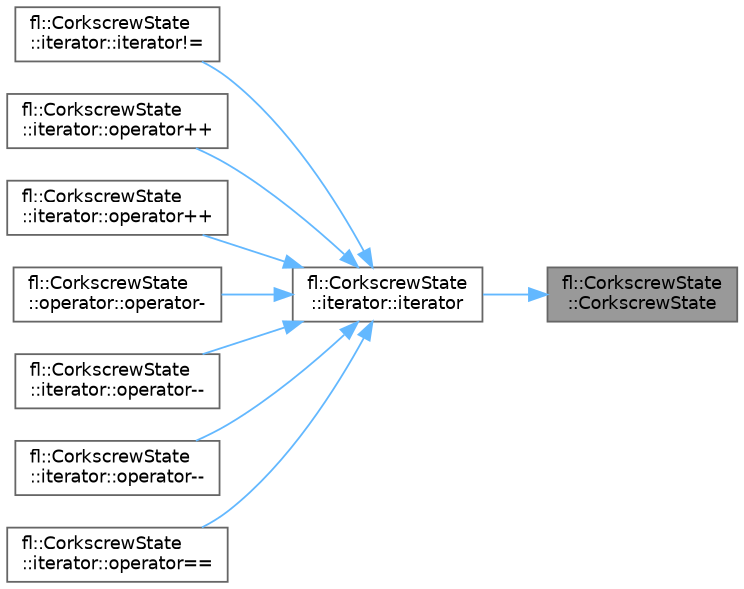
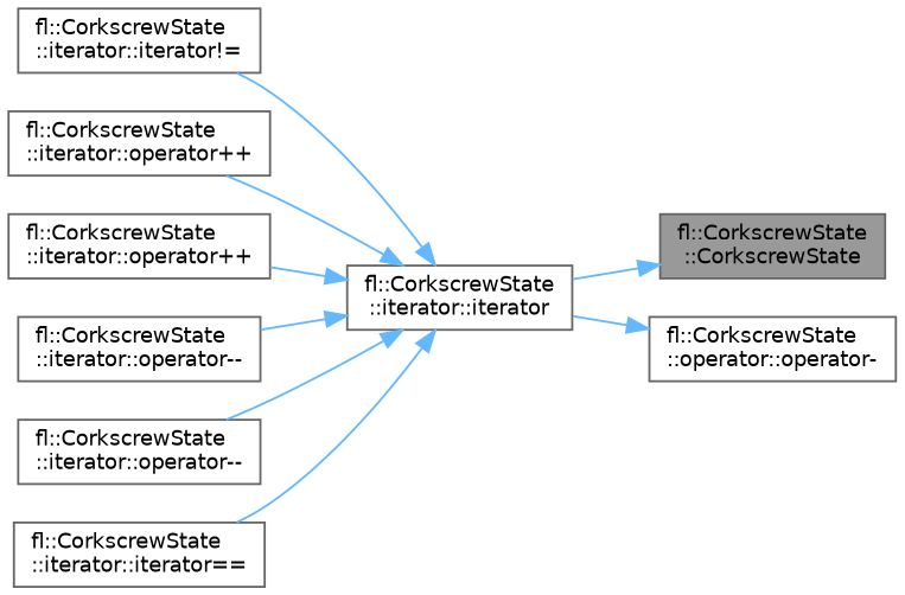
  digraph {
    rankdir=RL
    node [color=grey40 fillcolor=white fontname=Helvetica fontsize=10 shape=box style=filled]
    edge [color=steelblue1 dir=back fontname=Helvetica fontsize=10 labelfontname=Helvetica labelfontsize=10 style=solid]
    n1 [color=gray40 fillcolor=grey60 fontcolor=black height=0.2 label="fl::CorkscrewState\l::CorkscrewState" width=0.4]
    n2 [height=0.2 label="fl::CorkscrewState\l::iterator::iterator" width=0.4]
    n3 [height=0.2 label="fl::CorkscrewState\l::iterator::iterator!=" width=0.4]
    n4 [height=0.2 label="fl::CorkscrewState\l::iterator::operator++" width=0.4]
    n5 [height=0.2 label="fl::CorkscrewState\l::iterator::operator++" width=0.4]
    n6 [height=0.2 label="fl::CorkscrewState\l::operator::operator-" width=0.4]
    n7 [height=0.2 label="fl::CorkscrewState\l::iterator::operator--" width=0.4]
    n8 [height=0.2 label="fl::CorkscrewState\l::iterator::operator--" width=0.4]
-   n9 [height=0.2 label="fl::CorkscrewState\l::iterator::operator==" width=0.4]
+   n9 [height=0.2 label="fl::CorkscrewState\l::iterator::iterator==" width=0.4]
    n1 -> n2
    n2 -> n3
    n2 -> n4
    n2 -> n5
-   n2 -> n6
+   n6 -> n2
    n2 -> n7
    n2 -> n8
    n2 -> n9
  }
